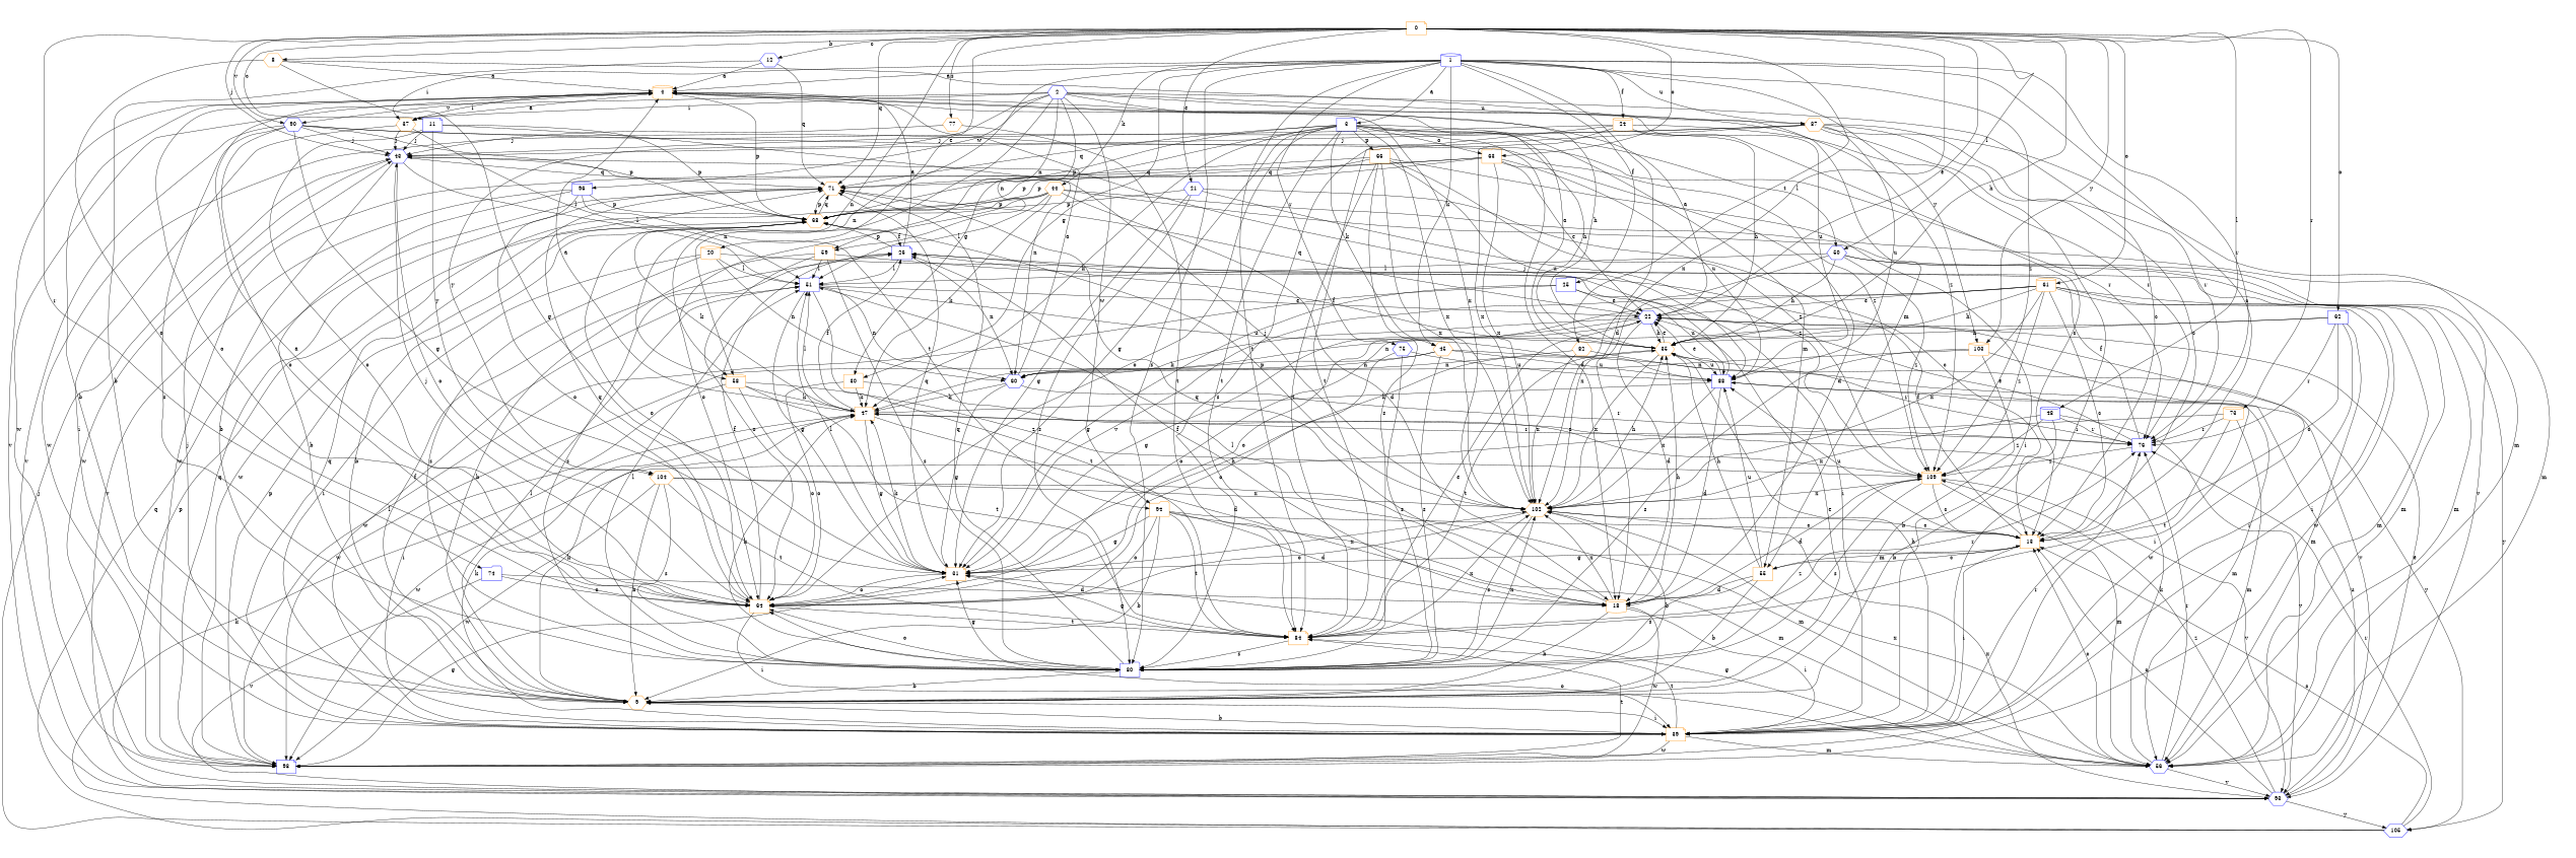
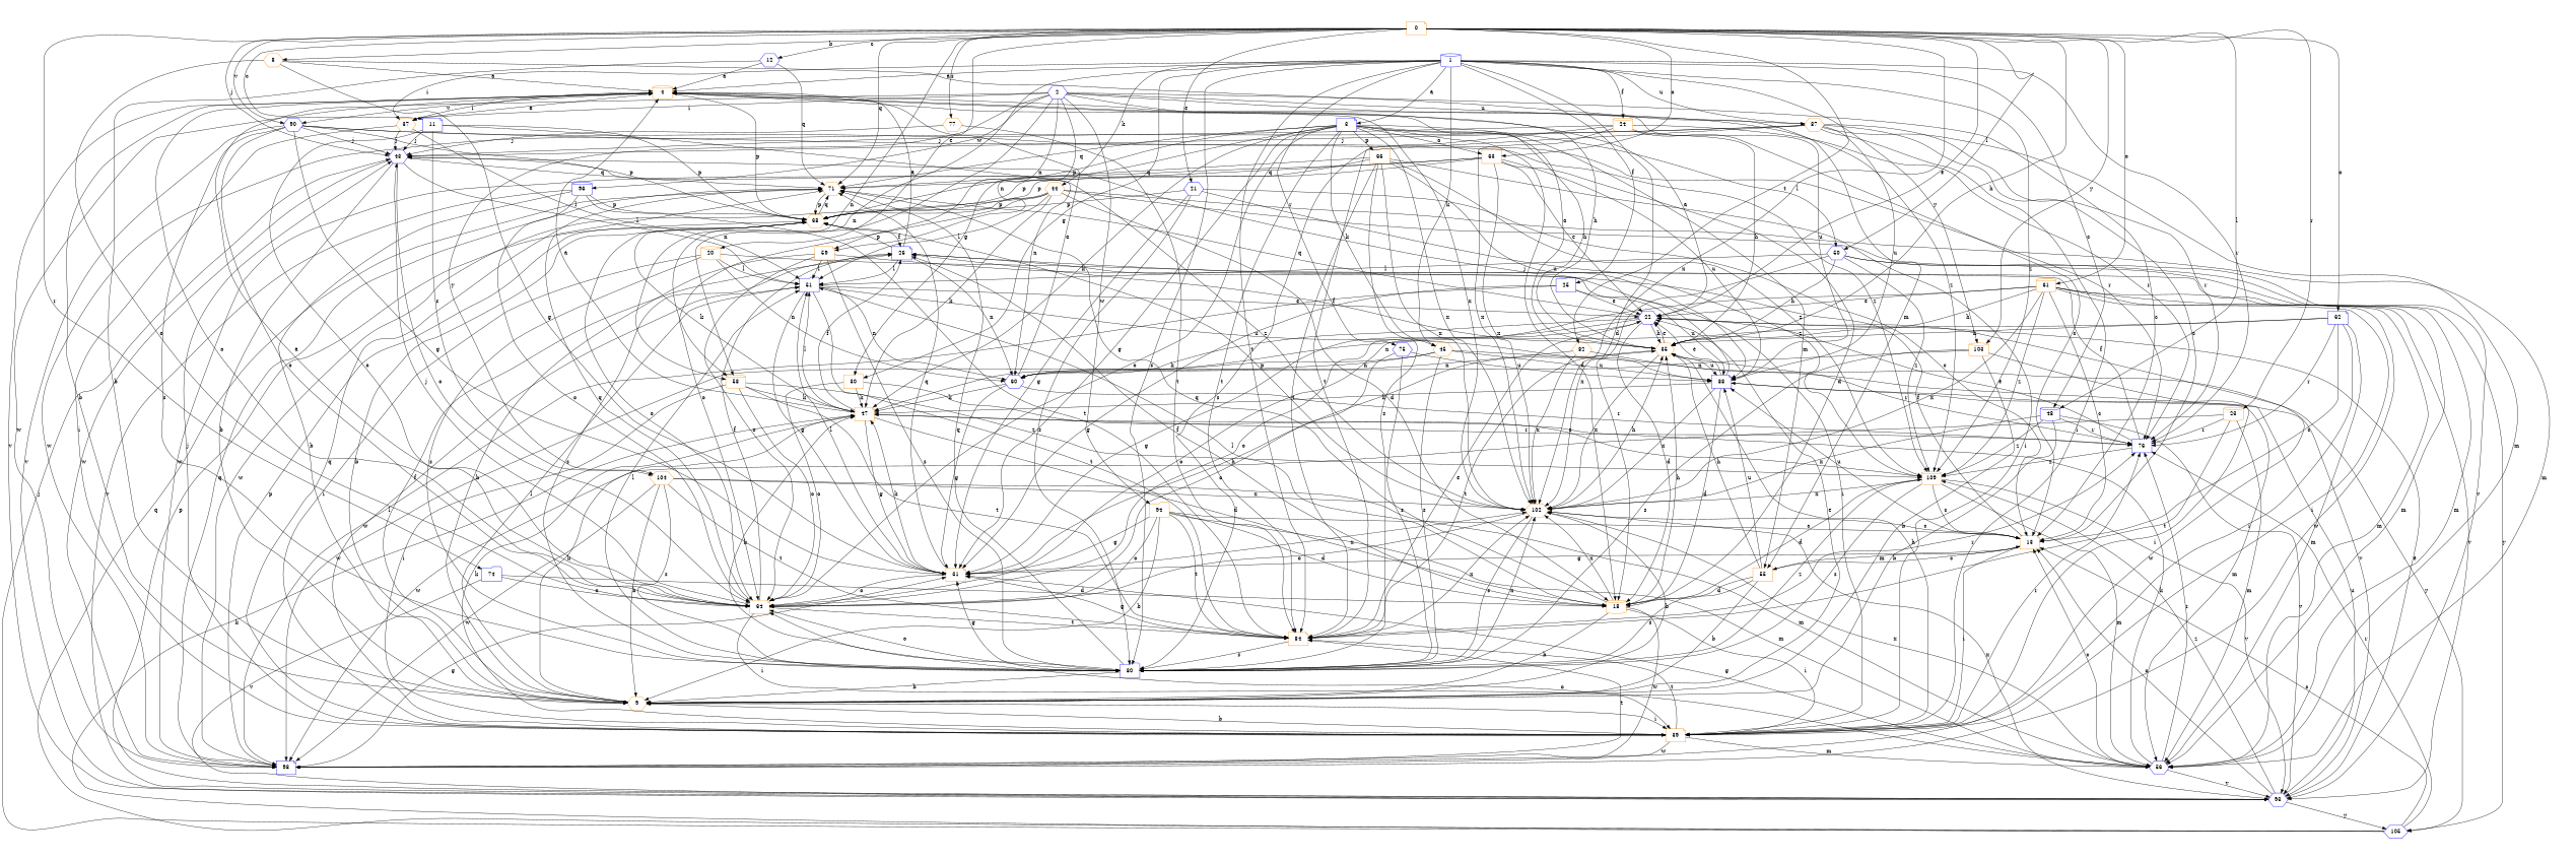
  strict digraph {
    node [color=darkorange shape=hexagon]
    0 [shape=note]
    8
    11 [color=blue shape=note]
    12 [color=blue]
    20 [shape=cylinder]
    21 [color=blue]
    22 [color=blue]
    35
    43 [color=blue]
    48 [color=blue shape=cylinder]
    50 [color=blue]
    58 [shape=cylinder]
    61 [shape=cylinder]
    62 [color=blue shape=note]
    63 [shape=folder]
    71
-   73 [shape=cylinder]
+   73 [shape=cylinder label=23]
    74 [color=blue shape=folder]
    77
    82
    90 [color=blue]
    102
    103 [shape=cylinder]
    4 [shape=cylinder]
    31 [shape=note]
    55 [shape=folder]
    64 [shape=note]
    104
    68
    60 [color=blue]
    9
    80 [color=blue shape=folder]
    39 [shape=note]
    51 [color=blue shape=folder]
    56 [color=blue]
    13 [shape=note]
    109 [shape=cylinder]
    18 [shape=cylinder]
    47 [shape=note]
    93 [color=blue]
    76 [color=blue shape=folder]
    84 [shape=note]
    88 [color=blue shape=note]
    26 [color=blue shape=note]
    98 [color=blue shape=note]
    105 [color=blue]
    1 [color=blue shape=cylinder]
    3 [color=blue shape=note]
    24 [shape=cylinder]
    25 [color=blue shape=folder]
    30 [shape=folder]
    37
    44
    45
    75 [color=blue]
    87
    59 [shape=note]
    66 [shape=folder]
    2 [color=blue]
    94 [shape=folder]
    96 [color=blue shape=cylinder]
    0 -> 8 [label=b]
    0 -> 11 [label=c]
    0 -> 12 [label=c]
    0 -> 20 [label=e]
    0 -> 21 [label=e]
    0 -> 22 [label=e]
    0 -> 35 [label=h]
    0 -> 43 [label=j]
    0 -> 48 [label=l]
    0 -> 50 [label=l]
    0 -> 58 [label=n]
    0 -> 61 [label=o]
    0 -> 62 [label=o]
    0 -> 63 [label=o]
    0 -> 71 [label=q]
    0 -> 73 [label=r]
    0 -> 74 [label=r]
    0 -> 77 [label=s]
    0 -> 82 [label=t]
    0 -> 90 [label=v]
    0 -> 102 [label=x]
    0 -> 103 [label=y]
    8 -> 4 [label=a]
    8 -> 31 [label=g]
    8 -> 55 [label=m]
    8 -> 64 [label=o]
    11 -> 43 [label=j]
    11 -> 64 [label=o]
-   11 -> 104 [label=y]
+   11 -> 104 [label=s]
    11 -> 68 [label=p]
    11 -> 60 [label=n]
    12 -> 71 [label=q]
    12 -> 4 [label=a]
    12 -> 9 [label=b]
    20 -> 60 [label=n]
    20 -> 80 [label=s]
    20 -> 39 [label=i]
    20 -> 51 [label=l]
    20 -> 56 [label=m]
    21 -> 31 [label=g]
    21 -> 68 [label=p]
    21 -> 80 [label=s]
    21 -> 13 [label=c]
    21 -> 109 [label=z]
    22 -> 35 [label=h]
    22 -> 71 [label=q]
    22 -> 4 [label=a]
    22 -> 31 [label=g]
    22 -> 64 [label=o]
    22 -> 18 [label=d]
    22 -> 47 [label=k]
    22 -> 93 [label=v]
    35 -> 22 [label=e]
    35 -> 102 [label=x]
    35 -> 4 [label=a]
    35 -> 76 [label=r]
    35 -> 84 [label=t]
    35 -> 88 [label=u]
    35 -> 26 [label=f]
    43 -> 71 [label=q]
    43 -> 64 [label=o]
    43 -> 9 [label=b]
    43 -> 51 [label=l]
    43 -> 98 [label=w]
    48 -> 102 [label=x]
    48 -> 9 [label=b]
    48 -> 109 [label=z]
    48 -> 93 [label=v]
    48 -> 76 [label=r]
    50 -> 35 [label=h]
    50 -> 102 [label=x]
    50 -> 51 [label=l]
    50 -> 56 [label=m]
    50 -> 109 [label=z]
    50 -> 105 [label=y]
    58 -> 64 [label=o]
    58 -> 39 [label=i]
    58 -> 109 [label=z]
    58 -> 47 [label=k]
    58 -> 84 [label=t]
    61 -> 22 [label=e]
    61 -> 35 [label=h]
    61 -> 102 [label=x]
    61 -> 64 [label=o]
    61 -> 39 [label=i]
    61 -> 56 [label=m]
    61 -> 13 [label=c]
    61 -> 109 [label=z]
-   61 -> 31 [label=v]
+   61 -> 93 [label=v]
    61 -> 98 [label=w]
    62 -> 35 [label=h]
    62 -> 60 [label=n]
    62 -> 39 [label=i]
    62 -> 56 [label=m]
    62 -> 13 [label=c]
    62 -> 76 [label=r]
    63 -> 22 [label=e]
    63 -> 71 [label=q]
    63 -> 102 [label=x]
    63 -> 68 [label=p]
    63 -> 18 [label=d]
    63 -> 88 [label=u]
    63 -> 98 [label=w]
    71 -> 68 [label=p]
    73 -> 56 [label=m]
    73 -> 76 [label=r]
    73 -> 84 [label=t]
    73 -> 98 [label=w]
    74 -> 64 [label=o]
    74 -> 18 [label=d]
    74 -> 93 [label=v]
    77 -> 43 [label=j]
    77 -> 84 [label=t]
    82 -> 102 [label=x]
    82 -> 60 [label=n]
    82 -> 98 [label=w]
    90 -> 43 [label=j]
    90 -> 31 [label=g]
    90 -> 64 [label=o]
    90 -> 68 [label=p]
    90 -> 80 [label=s]
    90 -> 109 [label=z]
    90 -> 93 [label=v]
    90 -> 76 [label=r]
    102 -> 35 [label=h]
-   102 -> 43 [label=j]
+   102 -> 43 [label=z]
    102 -> 64 [label=o]
    102 -> 68 [label=p]
    102 -> 9 [label=b]
    102 -> 80 [label=s]
    102 -> 13 [label=c]
    103 -> 60 [label=n]
    103 -> 9 [label=b]
    103 -> 80 [label=s]
    103 -> 39 [label=i]
    4 -> 90 [label=v]
    4 -> 102 [label=x]
    4 -> 64 [label=o]
    4 -> 68 [label=p]
    4 -> 9 [label=b]
    4 -> 93 [label=v]
    4 -> 88 [label=u]
    4 -> 37 [label=i]
    31 -> 35 [label=h]
    31 -> 71 [label=q]
    31 -> 102 [label=x]
    31 -> 64 [label=o]
    31 -> 51 [label=l]
    31 -> 47 [label=k]
    55 -> 35 [label=h]
    55 -> 9 [label=b]
    55 -> 80 [label=s]
    55 -> 13 [label=c]
    55 -> 18 [label=d]
    55 -> 88 [label=u]
    64 -> 43 [label=j]
    64 -> 71 [label=q]
    64 -> 4 [label=a]
    64 -> 39 [label=i]
    64 -> 84 [label=t]
    64 -> 26 [label=f]
    104 -> 102 [label=x]
    104 -> 9 [label=b]
    104 -> 80 [label=s]
    104 -> 56 [label=m]
    104 -> 84 [label=t]
    104 -> 98 [label=w]
    68 -> 71 [label=q]
    68 -> 64 [label=o]
    68 -> 9 [label=b]
    68 -> 47 [label=k]
    68 -> 26 [label=f]
    60 -> 4 [label=a]
    60 -> 31 [label=g]
    60 -> 47 [label=k]
    60 -> 76 [label=r]
    9 -> 22 [label=e]
    9 -> 39 [label=i]
    9 -> 51 [label=l]
    9 -> 47 [label=k]
    9 -> 26 [label=f]
    80 -> 71 [label=q]
    80 -> 102 [label=x]
    80 -> 31 [label=g]
    80 -> 64 [label=o]
    80 -> 9 [label=b]
    80 -> 51 [label=l]
    80 -> 109 [label=z]
    80 -> 47 [label=k]
    39 -> 35 [label=h]
    39 -> 43 [label=j]
    39 -> 71 [label=q]
    39 -> 9 [label=b]
    39 -> 51 [label=l]
    39 -> 56 [label=m]
    39 -> 47 [label=k]
    39 -> 76 [label=r]
    39 -> 84 [label=t]
    39 -> 98 [label=w]
    51 -> 22 [label=e]
    51 -> 31 [label=g]
    51 -> 60 [label=n]
    51 -> 84 [label=t]
    51 -> 88 [label=u]
    56 -> 102 [label=x]
    56 -> 31 [label=g]
    56 -> 64 [label=o]
    56 -> 13 [label=c]
    56 -> 47 [label=k]
    56 -> 93 [label=v]
    56 -> 76 [label=r]
    13 -> 31 [label=g]
    13 -> 55 [label=m]
    13 -> 39 [label=i]
    13 -> 88 [label=u]
    13 -> 26 [label=f]
    109 -> 102 [label=x]
    109 -> 80 [label=s]
    109 -> 56 [label=m]
    109 -> 13 [label=c]
    109 -> 18 [label=d]
    109 -> 93 [label=v]
    18 -> 35 [label=h]
    18 -> 71 [label=q]
    18 -> 102 [label=x]
    18 -> 9 [label=b]
    18 -> 39 [label=i]
    18 -> 51 [label=l]
    18 -> 26 [label=f]
    18 -> 98 [label=w]
    47 -> 4 [label=a]
    47 -> 31 [label=g]
    47 -> 51 [label=l]
    47 -> 18 [label=d]
    47 -> 76 [label=r]
    47 -> 26 [label=f]
    93 -> 22 [label=e]
    93 -> 102 [label=x]
    93 -> 68 [label=p]
    93 -> 13 [label=c]
    93 -> 109 [label=z]
    93 -> 88 [label=u]
    93 -> 105 [label=y]
    76 -> 22 [label=e]
    76 -> 109 [label=z]
    76 -> 26 [label=f]
    84 -> 22 [label=e]
    84 -> 102 [label=x]
    84 -> 31 [label=g]
    84 -> 80 [label=s]
    84 -> 76 [label=r]
    88 -> 22 [label=e]
    88 -> 43 [label=j]
    88 -> 102 [label=x]
    88 -> 56 [label=m]
    88 -> 18 [label=d]
    88 -> 47 [label=k]
    26 -> 4 [label=a]
    26 -> 68 [label=p]
    26 -> 60 [label=n]
    26 -> 80 [label=s]
    26 -> 51 [label=l]
    98 -> 71 [label=q]
    98 -> 31 [label=g]
    98 -> 68 [label=p]
    98 -> 84 [label=t]
    105 -> 43 [label=j]
    105 -> 71 [label=q]
    105 -> 13 [label=c]
    105 -> 47 [label=k]
    105 -> 76 [label=r]
    1 -> 58 [label=n]
    1 -> 103 [label=y]
    1 -> 4 [label=a]
    1 -> 80 [label=s]
-   1 -> 13 [label=c]
+   1 -> 48 [label=c]
    1 -> 109 [label=z]
    1 -> 18 [label=d]
    1 -> 76 [label=r]
    1 -> 84 [label=t]
    1 -> 3 [label=a]
    1 -> 24 [label=f]
    1 -> 25 [label=f]
    1 -> 30 [label=g]
    1 -> 37 [label=i]
    1 -> 44 [label=k]
    1 -> 45 [label=k]
    1 -> 75 [label=r]
    1 -> 87 [label=u]
    3 -> 35 [label=h]
    3 -> 50 [label=l]
    3 -> 63 [label=o]
    3 -> 71 [label=q]
    3 -> 102 [label=x]
    3 -> 31 [label=g]
    3 -> 55 [label=m]
    3 -> 64 [label=o]
    3 -> 68 [label=p]
    3 -> 18 [label=d]
    3 -> 47 [label=k]
    3 -> 84 [label=t]
    3 -> 45 [label=k]
    3 -> 59 [label=n]
    3 -> 66 [label=p]
    24 -> 35 [label=h]
    24 -> 43 [label=j]
    24 -> 102 [label=x]
    24 -> 13 [label=c]
    24 -> 76 [label=r]
    24 -> 84 [label=t]
    25 -> 22 [label=e]
    25 -> 31 [label=g]
    25 -> 88 [label=u]
    25 -> 98 [label=w]
    30 -> 64 [label=o]
    30 -> 109 [label=z]
    30 -> 47 [label=k]
    37 -> 43 [label=j]
    37 -> 4 [label=a]
    37 -> 39 [label=i]
    37 -> 51 [label=l]
    44 -> 64 [label=o]
    44 -> 68 [label=p]
    44 -> 51 [label=l]
    44 -> 56 [label=m]
    44 -> 18 [label=d]
    44 -> 47 [label=k]
    44 -> 93 [label=v]
    44 -> 98 [label=w]
    45 -> 60 [label=n]
    45 -> 80 [label=s]
    45 -> 88 [label=u]
    45 -> 98 [label=w]
    45 -> 105 [label=y]
    75 -> 64 [label=o]
    75 -> 80 [label=s]
    75 -> 88 [label=u]
    87 -> 43 [label=j]
    87 -> 80 [label=s]
    87 -> 39 [label=i]
    87 -> 56 [label=m]
    87 -> 13 [label=c]
    87 -> 76 [label=r]
    87 -> 88 [label=u]
    87 -> 98 [label=w]
    59 -> 64 [label=o]
    59 -> 9 [label=b]
    59 -> 80 [label=s]
    59 -> 39 [label=i]
    59 -> 51 [label=l]
    66 -> 71 [label=q]
    66 -> 102 [label=x]
    66 -> 68 [label=p]
    66 -> 80 [label=s]
    66 -> 39 [label=i]
    66 -> 109 [label=z]
    66 -> 84 [label=t]
    66 -> 88 [label=u]
    2 -> 35 [label=h]
    2 -> 58 [label=n]
    2 -> 104 [label=y]
    2 -> 13 [label=c]
    2 -> 109 [label=z]
    2 -> 98 [label=w]
    2 -> 30 [label=g]
    2 -> 37 [label=i]
    2 -> 87 [label=u]
    2 -> 59 [label=n]
    2 -> 94 [label=w]
    2 -> 96 [label=w]
    94 -> 31 [label=g]
    94 -> 64 [label=o]
    94 -> 9 [label=b]
    94 -> 56 [label=m]
    94 -> 13 [label=c]
    94 -> 18 [label=d]
    94 -> 84 [label=t]
    96 -> 64 [label=o]
    96 -> 68 [label=p]
    96 -> 9 [label=b]
    96 -> 93 [label=v]
-   96 -> 94 [label=t]
+   96 -> 84 [label=t]
  }
